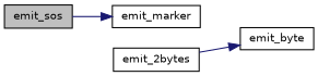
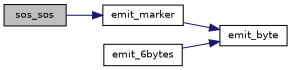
  digraph {
    rankdir=LR
    node [color=black fontname=Helvetica fontsize=10 shape=record]
    edge [color=midnightblue fontname=Helvetica fontsize=10 labelfontname=Helvetica labelfontsize=10 style=solid]
-   n1 [fillcolor=grey75 fontcolor=black height=0.2 label=emit_sos style=filled width=0.4]
+   n1 [fillcolor=grey75 fontcolor=black height=0.2 label=sos_sos style=filled width=0.4]
    n2 [height=0.2 label=emit_marker width=0.4]
    n3 [height=0.2 label=emit_byte width=0.4]
-   n4 [height=0.2 label=emit_2bytes width=0.4]
+   n4 [height=0.2 label=emit_6bytes width=0.4]
    n1 -> n2
+   n2 -> n3
    n4 -> n3
  }
